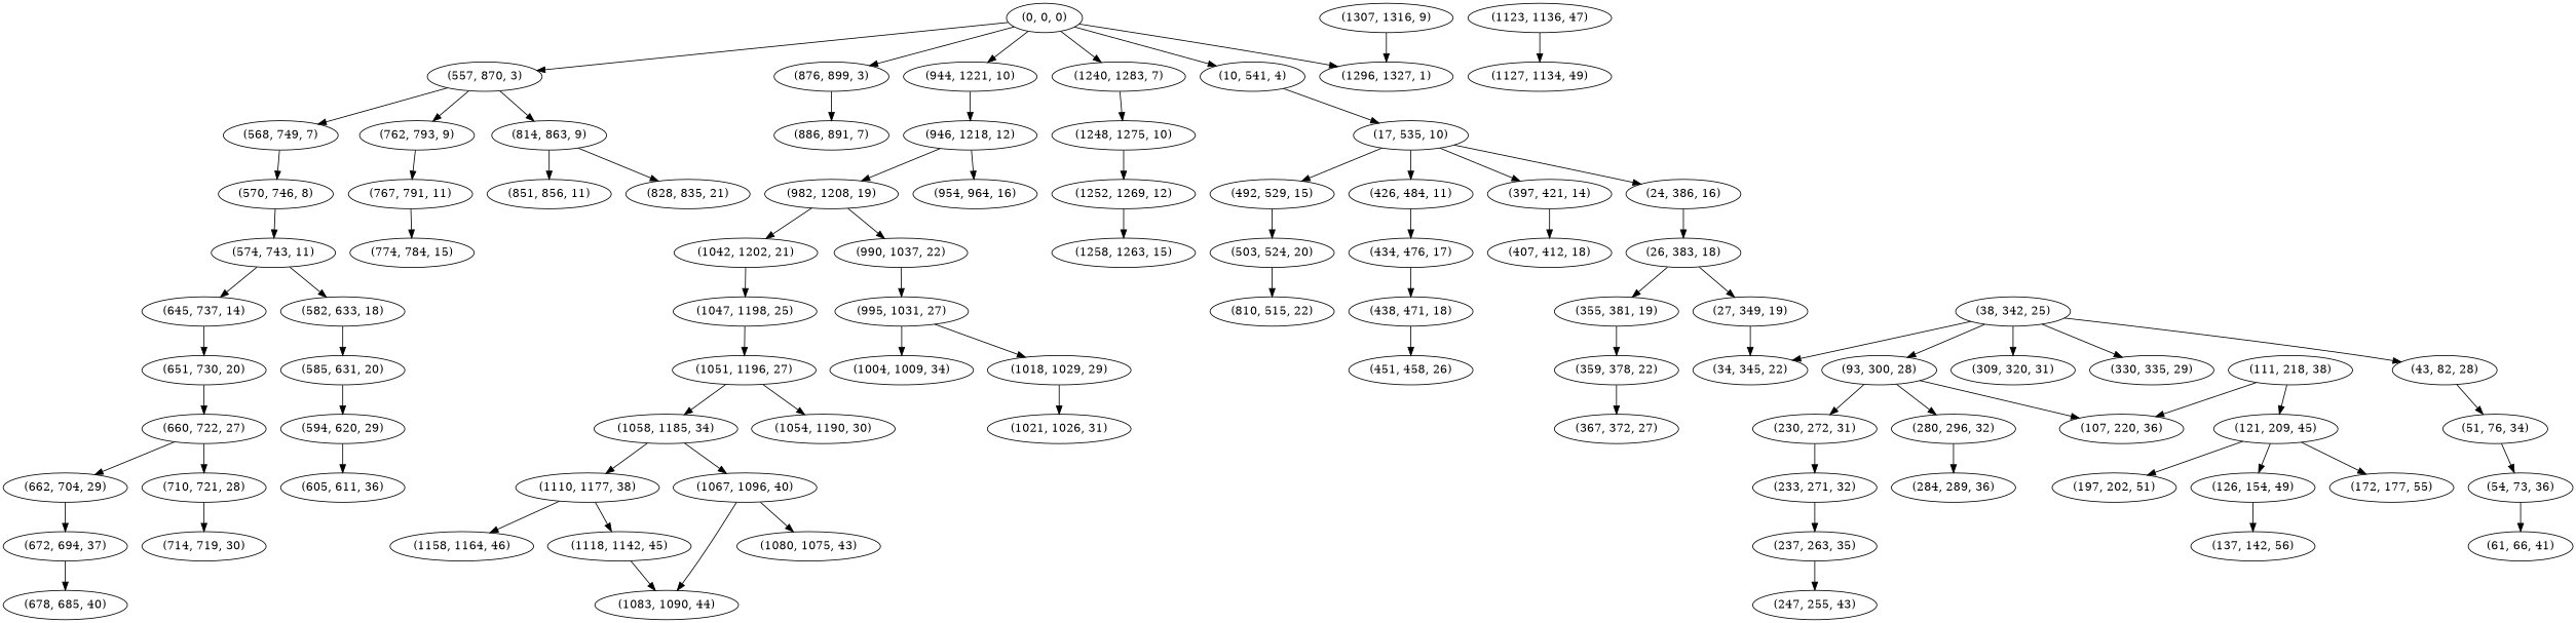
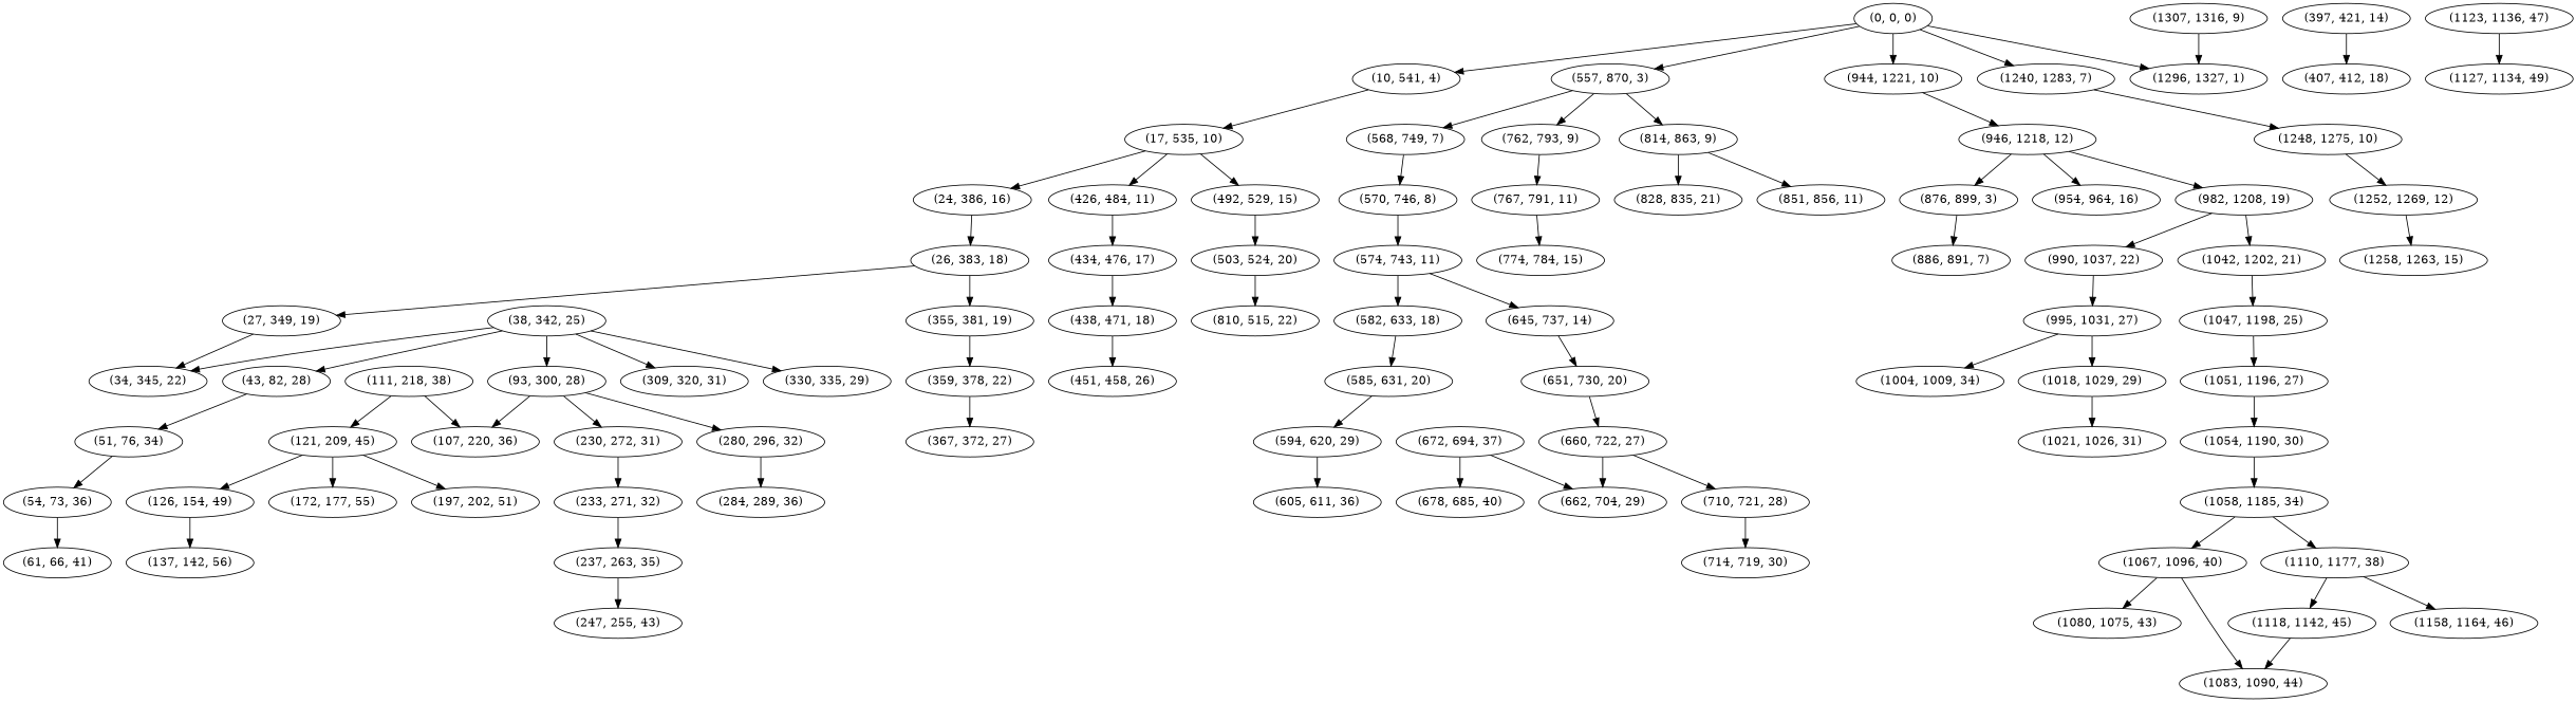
  digraph {
    "(0, 0, 0)"
    "(10, 541, 4)"
    "(557, 870, 3)"
    "(876, 899, 3)"
    "(944, 1221, 10)"
    "(1240, 1283, 7)"
    "(1296, 1327, 1)"
    "(17, 535, 10)"
    "(568, 749, 7)"
    "(762, 793, 9)"
    "(814, 863, 9)"
    "(886, 891, 7)"
    "(946, 1218, 12)"
    "(1248, 1275, 10)"
    "(24, 386, 16)"
    "(397, 421, 14)"
    "(426, 484, 11)"
    "(492, 529, 15)"
    "(26, 383, 18)"
    "(407, 412, 18)"
    "(434, 476, 17)"
    "(503, 524, 20)"
    "(27, 349, 19)"
    "(355, 381, 19)"
    "(34, 345, 22)"
    "(359, 378, 22)"
    "(38, 342, 25)"
    "(43, 82, 28)"
    "(93, 300, 28)"
    "(309, 320, 31)"
    "(330, 335, 29)"
    "(51, 76, 34)"
    "(107, 220, 36)"
    "(230, 272, 31)"
    "(280, 296, 32)"
    "(54, 73, 36)"
    "(61, 66, 41)"
    "(233, 271, 32)"
    "(284, 289, 36)"
    "(111, 218, 38)"
    "(121, 209, 45)"
    "(126, 154, 49)"
    "(172, 177, 55)"
    "(197, 202, 51)"
    "(137, 142, 56)"
    "(237, 263, 35)"
    "(247, 255, 43)"
    "(367, 372, 27)"
    "(438, 471, 18)"
    "(451, 458, 26)"
    n51 [label="(810, 515, 22)"]
    "(570, 746, 8)"
    "(767, 791, 11)"
    "(828, 835, 21)"
    "(851, 856, 11)"
    "(574, 743, 11)"
    "(582, 633, 18)"
    "(645, 737, 14)"
    "(585, 631, 20)"
    "(651, 730, 20)"
    "(594, 620, 29)"
    "(605, 611, 36)"
    "(660, 722, 27)"
    "(662, 704, 29)"
    "(710, 721, 28)"
    "(672, 694, 37)"
    "(714, 719, 30)"
    "(678, 685, 40)"
    "(774, 784, 15)"
    "(954, 964, 16)"
    "(982, 1208, 19)"
    "(990, 1037, 22)"
    "(1042, 1202, 21)"
    "(995, 1031, 27)"
    "(1047, 1198, 25)"
    "(1004, 1009, 34)"
    "(1018, 1029, 29)"
    "(1021, 1026, 31)"
    "(1051, 1196, 27)"
    "(1054, 1190, 30)"
    "(1058, 1185, 34)"
    "(1067, 1096, 40)"
    "(1110, 1177, 38)"
    n84 [label="(1080, 1075, 43)"]
    "(1083, 1090, 44)"
    "(1118, 1142, 45)"
    "(1158, 1164, 46)"
    "(1123, 1136, 47)"
    "(1127, 1134, 49)"
    "(1252, 1269, 12)"
    "(1258, 1263, 15)"
    "(1307, 1316, 9)"
    "(0, 0, 0)" -> "(10, 541, 4)"
    "(0, 0, 0)" -> "(557, 870, 3)"
-   "(0, 0, 0)" -> "(876, 899, 3)"
+   "(946, 1218, 12)" -> "(876, 899, 3)"
    "(0, 0, 0)" -> "(944, 1221, 10)"
    "(0, 0, 0)" -> "(1240, 1283, 7)"
    "(0, 0, 0)" -> "(1296, 1327, 1)"
    "(10, 541, 4)" -> "(17, 535, 10)"
    "(557, 870, 3)" -> "(568, 749, 7)"
    "(557, 870, 3)" -> "(762, 793, 9)"
    "(557, 870, 3)" -> "(814, 863, 9)"
    "(876, 899, 3)" -> "(886, 891, 7)"
    "(944, 1221, 10)" -> "(946, 1218, 12)"
    "(1240, 1283, 7)" -> "(1248, 1275, 10)"
    "(17, 535, 10)" -> "(24, 386, 16)"
-   "(17, 535, 10)" -> "(397, 421, 14)"
    "(17, 535, 10)" -> "(426, 484, 11)"
    "(17, 535, 10)" -> "(492, 529, 15)"
    "(568, 749, 7)" -> "(570, 746, 8)"
    "(762, 793, 9)" -> "(767, 791, 11)"
    "(814, 863, 9)" -> "(828, 835, 21)"
    "(814, 863, 9)" -> "(851, 856, 11)"
    "(946, 1218, 12)" -> "(954, 964, 16)"
    "(946, 1218, 12)" -> "(982, 1208, 19)"
    "(1248, 1275, 10)" -> "(1252, 1269, 12)"
    "(24, 386, 16)" -> "(26, 383, 18)"
    "(397, 421, 14)" -> "(407, 412, 18)"
    "(426, 484, 11)" -> "(434, 476, 17)"
    "(492, 529, 15)" -> "(503, 524, 20)"
    "(26, 383, 18)" -> "(27, 349, 19)"
    "(26, 383, 18)" -> "(355, 381, 19)"
    "(434, 476, 17)" -> "(438, 471, 18)"
    "(503, 524, 20)" -> n51
    "(27, 349, 19)" -> "(34, 345, 22)"
    "(355, 381, 19)" -> "(359, 378, 22)"
    "(359, 378, 22)" -> "(367, 372, 27)"
    "(38, 342, 25)" -> "(34, 345, 22)"
    "(38, 342, 25)" -> "(43, 82, 28)"
    "(38, 342, 25)" -> "(93, 300, 28)"
    "(38, 342, 25)" -> "(309, 320, 31)"
    "(38, 342, 25)" -> "(330, 335, 29)"
    "(43, 82, 28)" -> "(51, 76, 34)"
    "(93, 300, 28)" -> "(107, 220, 36)"
    "(93, 300, 28)" -> "(230, 272, 31)"
    "(93, 300, 28)" -> "(280, 296, 32)"
    "(51, 76, 34)" -> "(54, 73, 36)"
    "(230, 272, 31)" -> "(233, 271, 32)"
    "(280, 296, 32)" -> "(284, 289, 36)"
    "(54, 73, 36)" -> "(61, 66, 41)"
    "(233, 271, 32)" -> "(237, 263, 35)"
    "(111, 218, 38)" -> "(107, 220, 36)"
    "(111, 218, 38)" -> "(121, 209, 45)"
    "(121, 209, 45)" -> "(126, 154, 49)"
    "(121, 209, 45)" -> "(172, 177, 55)"
    "(121, 209, 45)" -> "(197, 202, 51)"
    "(126, 154, 49)" -> "(137, 142, 56)"
    "(237, 263, 35)" -> "(247, 255, 43)"
    "(438, 471, 18)" -> "(451, 458, 26)"
    "(570, 746, 8)" -> "(574, 743, 11)"
    "(767, 791, 11)" -> "(774, 784, 15)"
    "(574, 743, 11)" -> "(582, 633, 18)"
    "(574, 743, 11)" -> "(645, 737, 14)"
    "(582, 633, 18)" -> "(585, 631, 20)"
    "(645, 737, 14)" -> "(651, 730, 20)"
    "(585, 631, 20)" -> "(594, 620, 29)"
    "(651, 730, 20)" -> "(660, 722, 27)"
    "(594, 620, 29)" -> "(605, 611, 36)"
    "(660, 722, 27)" -> "(662, 704, 29)"
    "(660, 722, 27)" -> "(710, 721, 28)"
-   "(662, 704, 29)" -> "(672, 694, 37)"
+   "(672, 694, 37)" -> "(662, 704, 29)"
    "(710, 721, 28)" -> "(714, 719, 30)"
    "(672, 694, 37)" -> "(678, 685, 40)"
    "(982, 1208, 19)" -> "(990, 1037, 22)"
    "(982, 1208, 19)" -> "(1042, 1202, 21)"
    "(990, 1037, 22)" -> "(995, 1031, 27)"
    "(1042, 1202, 21)" -> "(1047, 1198, 25)"
    "(995, 1031, 27)" -> "(1004, 1009, 34)"
    "(995, 1031, 27)" -> "(1018, 1029, 29)"
    "(1047, 1198, 25)" -> "(1051, 1196, 27)"
    "(1018, 1029, 29)" -> "(1021, 1026, 31)"
    "(1051, 1196, 27)" -> "(1054, 1190, 30)"
-   "(1051, 1196, 27)" -> "(1058, 1185, 34)"
+   "(1054, 1190, 30)" -> "(1058, 1185, 34)"
    "(1058, 1185, 34)" -> "(1067, 1096, 40)"
    "(1058, 1185, 34)" -> "(1110, 1177, 38)"
    "(1067, 1096, 40)" -> n84
    "(1067, 1096, 40)" -> "(1083, 1090, 44)"
    "(1110, 1177, 38)" -> "(1118, 1142, 45)"
    "(1110, 1177, 38)" -> "(1158, 1164, 46)"
    "(1118, 1142, 45)" -> "(1083, 1090, 44)"
    "(1123, 1136, 47)" -> "(1127, 1134, 49)"
    "(1252, 1269, 12)" -> "(1258, 1263, 15)"
    "(1307, 1316, 9)" -> "(1296, 1327, 1)"
  }
